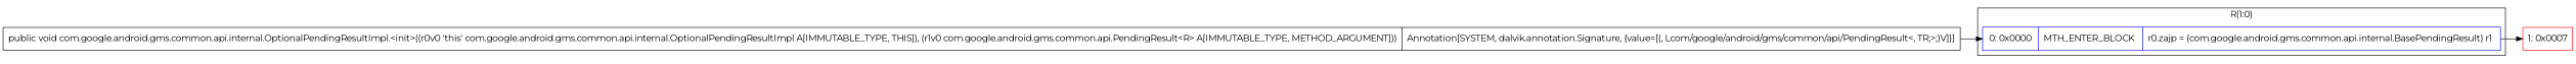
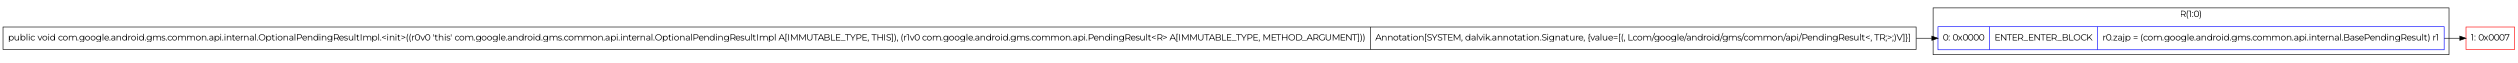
  digraph {
    rankdir=LR
    fontname=Montserrat
    node [shape=record fontname=Montserrat]
    edge [fontname=Montserrat]
-   n1 [color=blue label="{0\:\ 0x0000|MTH_ENTER_BLOCK\l|r0.zajp = (com.google.android.gms.common.api.internal.BasePendingResult) r1\l}"]
+   n1 [color=blue label="{0\:\ 0x0000|ENTER_ENTER_BLOCK\l|r0.zajp = (com.google.android.gms.common.api.internal.BasePendingResult) r1\l}"]
    n2 [color=red label="{1\:\ 0x0007}"]
    n3 [label="{public void com.google.android.gms.common.api.internal.OptionalPendingResultImpl.\<init\>((r0v0 'this' com.google.android.gms.common.api.internal.OptionalPendingResultImpl A[IMMUTABLE_TYPE, THIS]), (r1v0 com.google.android.gms.common.api.PendingResult\<R\> A[IMMUTABLE_TYPE, METHOD_ARGUMENT]))  | Annotation[SYSTEM, dalvik.annotation.Signature, \{value=[(, Lcom\/google\/android\/gms\/common\/api\/PendingResult\<, TR;\>;)V]\}]\l}"]
    subgraph cluster_1 {
      label="R(1:0)"
      n1
    }
    n1 -> n2
    n3 -> n1
  }
